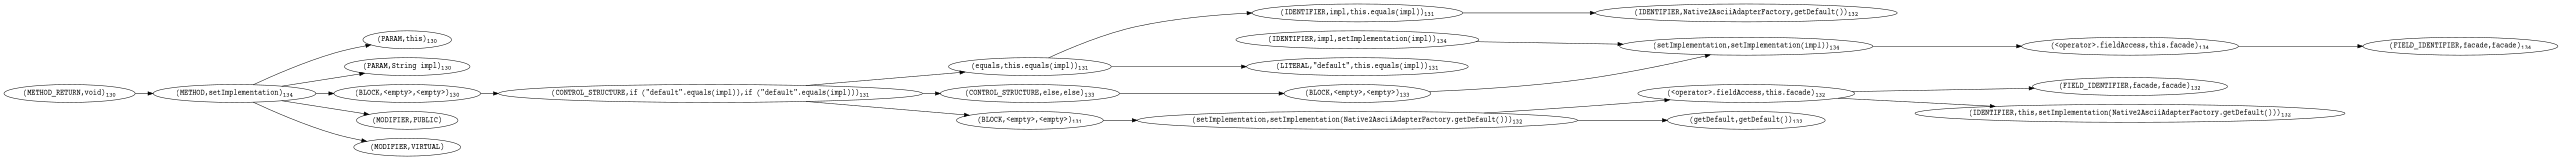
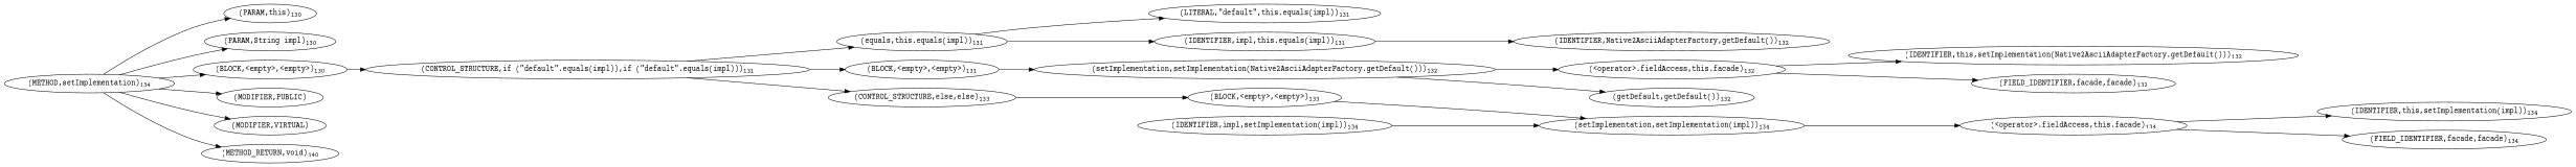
  digraph {
    fontname="Courier Prime"
    rankdir=LR
    node [fontname="Courier Prime"]
    edge [fontname="Courier Prime"]
    n1 [label=<(METHOD,setImplementation)<SUB>134</SUB>>]
    n2 [label=<(PARAM,this)<SUB>130</SUB>>]
    n3 [label=<(PARAM,String impl)<SUB>130</SUB>>]
    n4 [label=<(BLOCK,&lt;empty&gt;,&lt;empty&gt;)<SUB>130</SUB>>]
    n5 [label=<(MODIFIER,PUBLIC)>]
    n6 [label=<(MODIFIER,VIRTUAL)>]
-   n7 [label=<(METHOD_RETURN,void)<SUB>130</SUB>>]
+   n7 [label=<(METHOD_RETURN,void)<SUB>140</SUB>>]
    n8 [label=<(CONTROL_STRUCTURE,if (&quot;default&quot;.equals(impl)),if (&quot;default&quot;.equals(impl)))<SUB>131</SUB>>]
    n9 [label=<(equals,this.equals(impl))<SUB>131</SUB>>]
    n10 [label=<(BLOCK,&lt;empty&gt;,&lt;empty&gt;)<SUB>131</SUB>>]
    n11 [label=<(CONTROL_STRUCTURE,else,else)<SUB>133</SUB>>]
    n12 [label=<(LITERAL,&quot;default&quot;,this.equals(impl))<SUB>131</SUB>>]
    n13 [label=<(IDENTIFIER,impl,this.equals(impl))<SUB>131</SUB>>]
    n14 [label=<(setImplementation,setImplementation(Native2AsciiAdapterFactory.getDefault()))<SUB>132</SUB>>]
    n15 [label=<(BLOCK,&lt;empty&gt;,&lt;empty&gt;)<SUB>133</SUB>>]
    n16 [label=<(IDENTIFIER,Native2AsciiAdapterFactory,getDefault())<SUB>132</SUB>>]
    n17 [label=<(&lt;operator&gt;.fieldAccess,this.facade)<SUB>132</SUB>>]
    n18 [label=<(getDefault,getDefault())<SUB>132</SUB>>]
    n19 [label=<(IDENTIFIER,this,setImplementation(Native2AsciiAdapterFactory.getDefault()))<SUB>132</SUB>>]
    n20 [label=<(FIELD_IDENTIFIER,facade,facade)<SUB>132</SUB>>]
    n21 [label=<(setImplementation,setImplementation(impl))<SUB>134</SUB>>]
    n22 [label=<(&lt;operator&gt;.fieldAccess,this.facade)<SUB>134</SUB>>]
+   n23 [label=<(IDENTIFIER,this,setImplementation(impl))<SUB>134</SUB>>]
    n24 [label=<(FIELD_IDENTIFIER,facade,facade)<SUB>134</SUB>>]
    n25 [label=<(IDENTIFIER,impl,setImplementation(impl))<SUB>134</SUB>>]
    n1 -> n2
    n1 -> n3
    n1 -> n4
    n1 -> n5
    n1 -> n6
-   n7 -> n1
+   n1 -> n7
    n4 -> n8
    n8 -> n9
    n8 -> n10
    n8 -> n11
    n9 -> n12
    n9 -> n13
    n10 -> n14
    n11 -> n15
    n13 -> n16
    n14 -> n17
    n14 -> n18
    n15 -> n21
    n17 -> n19
    n17 -> n20
    n21 -> n22
+   n22 -> n23
    n22 -> n24
    n25 -> n21
  }
